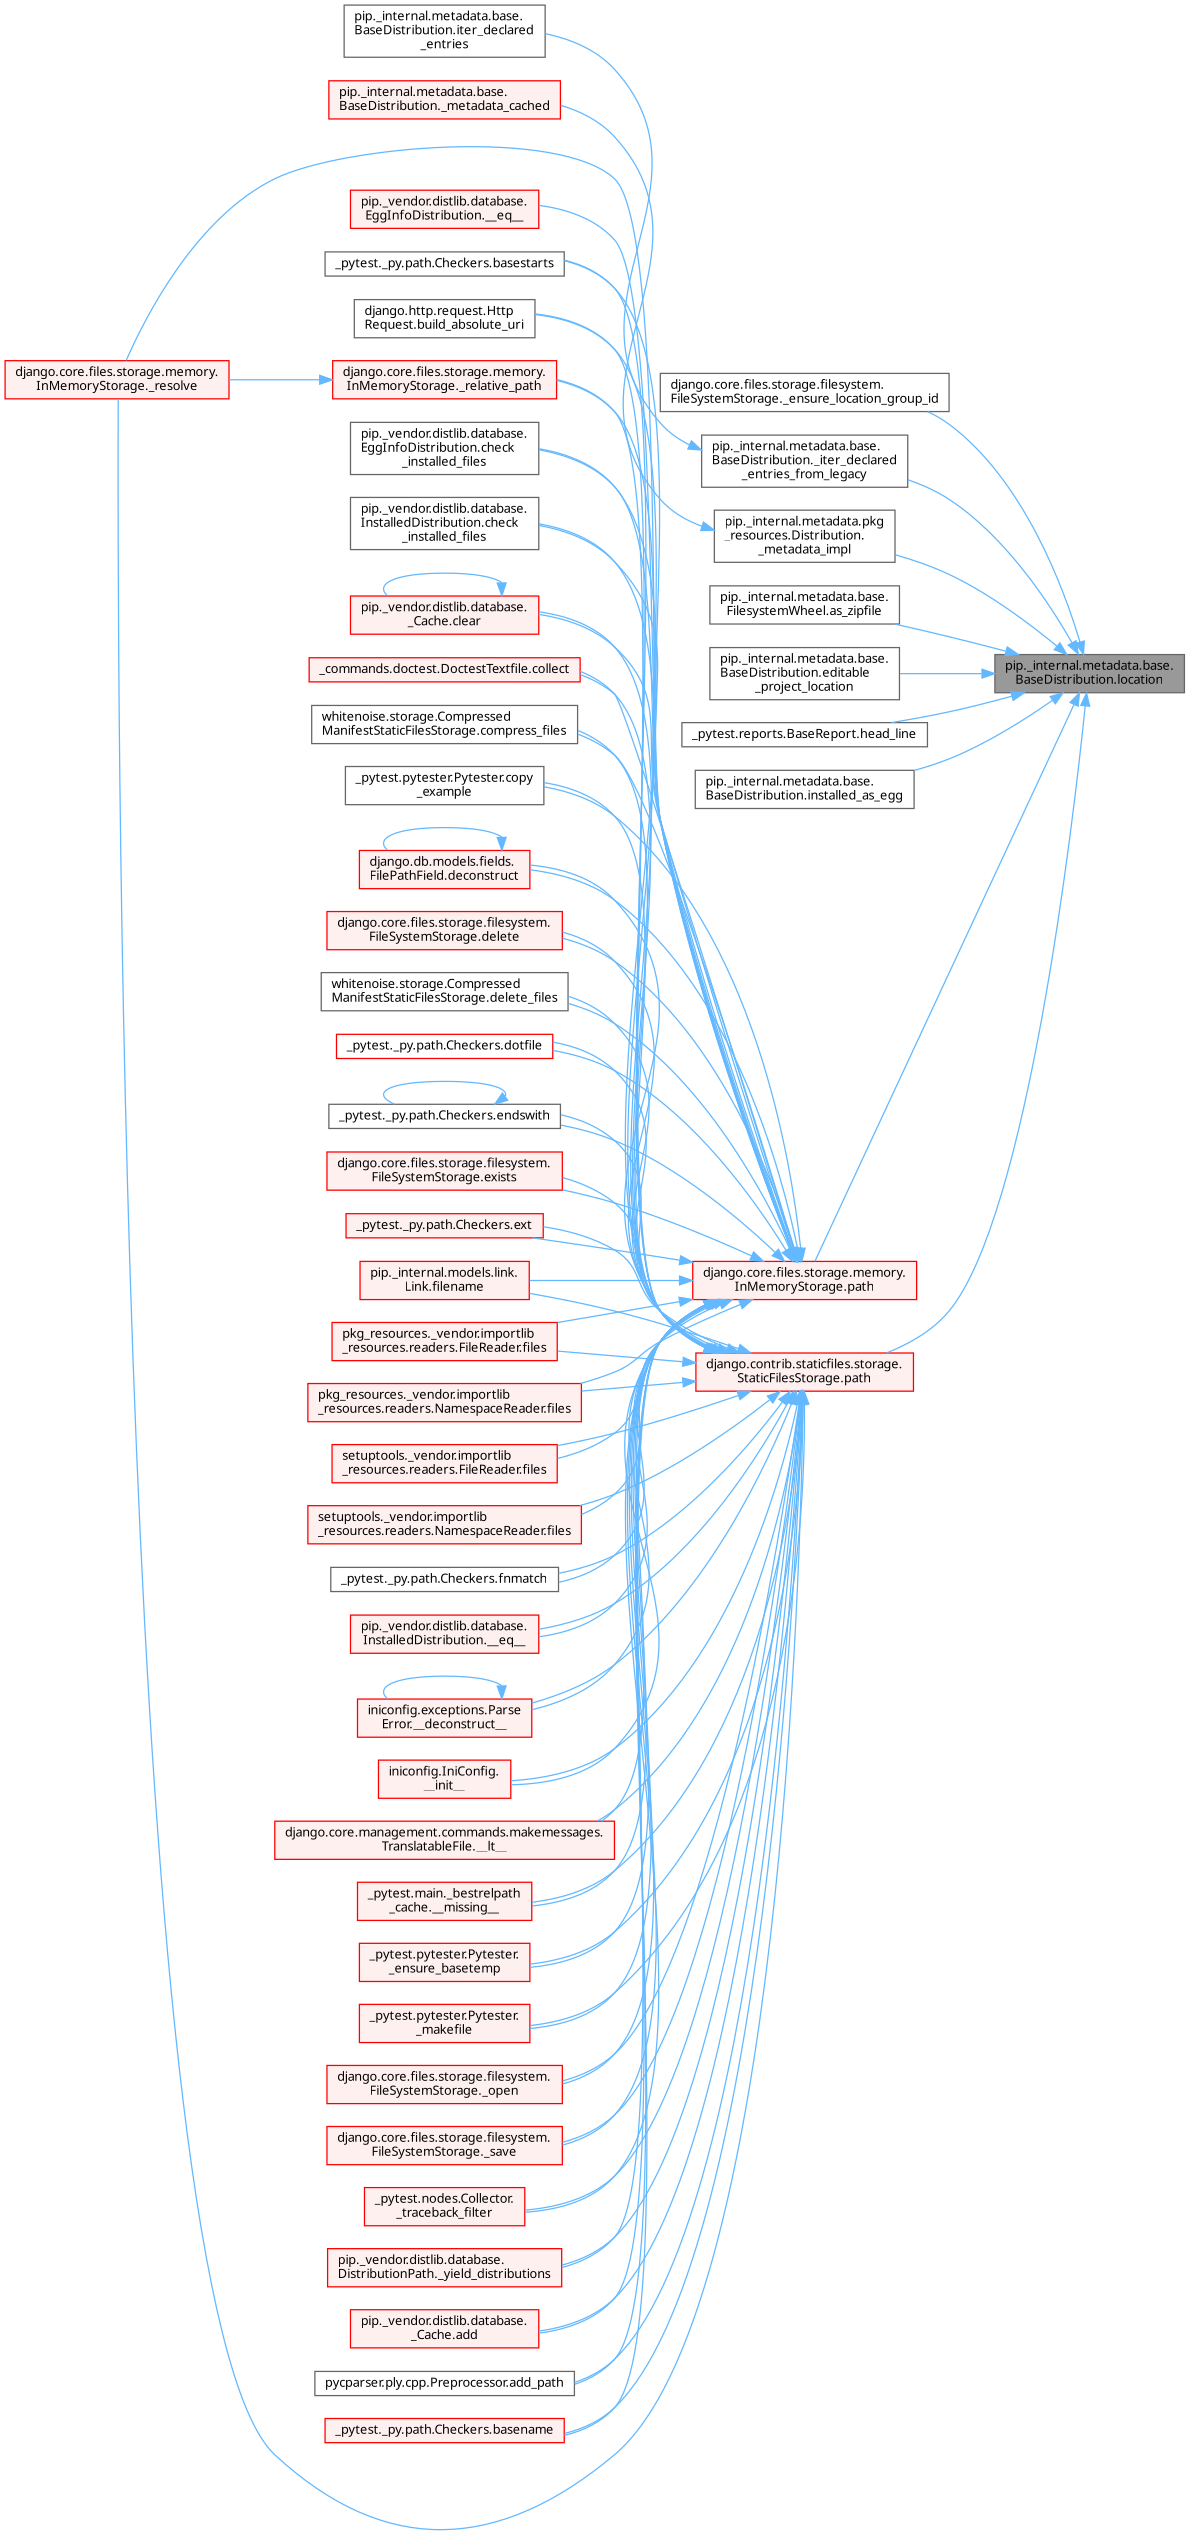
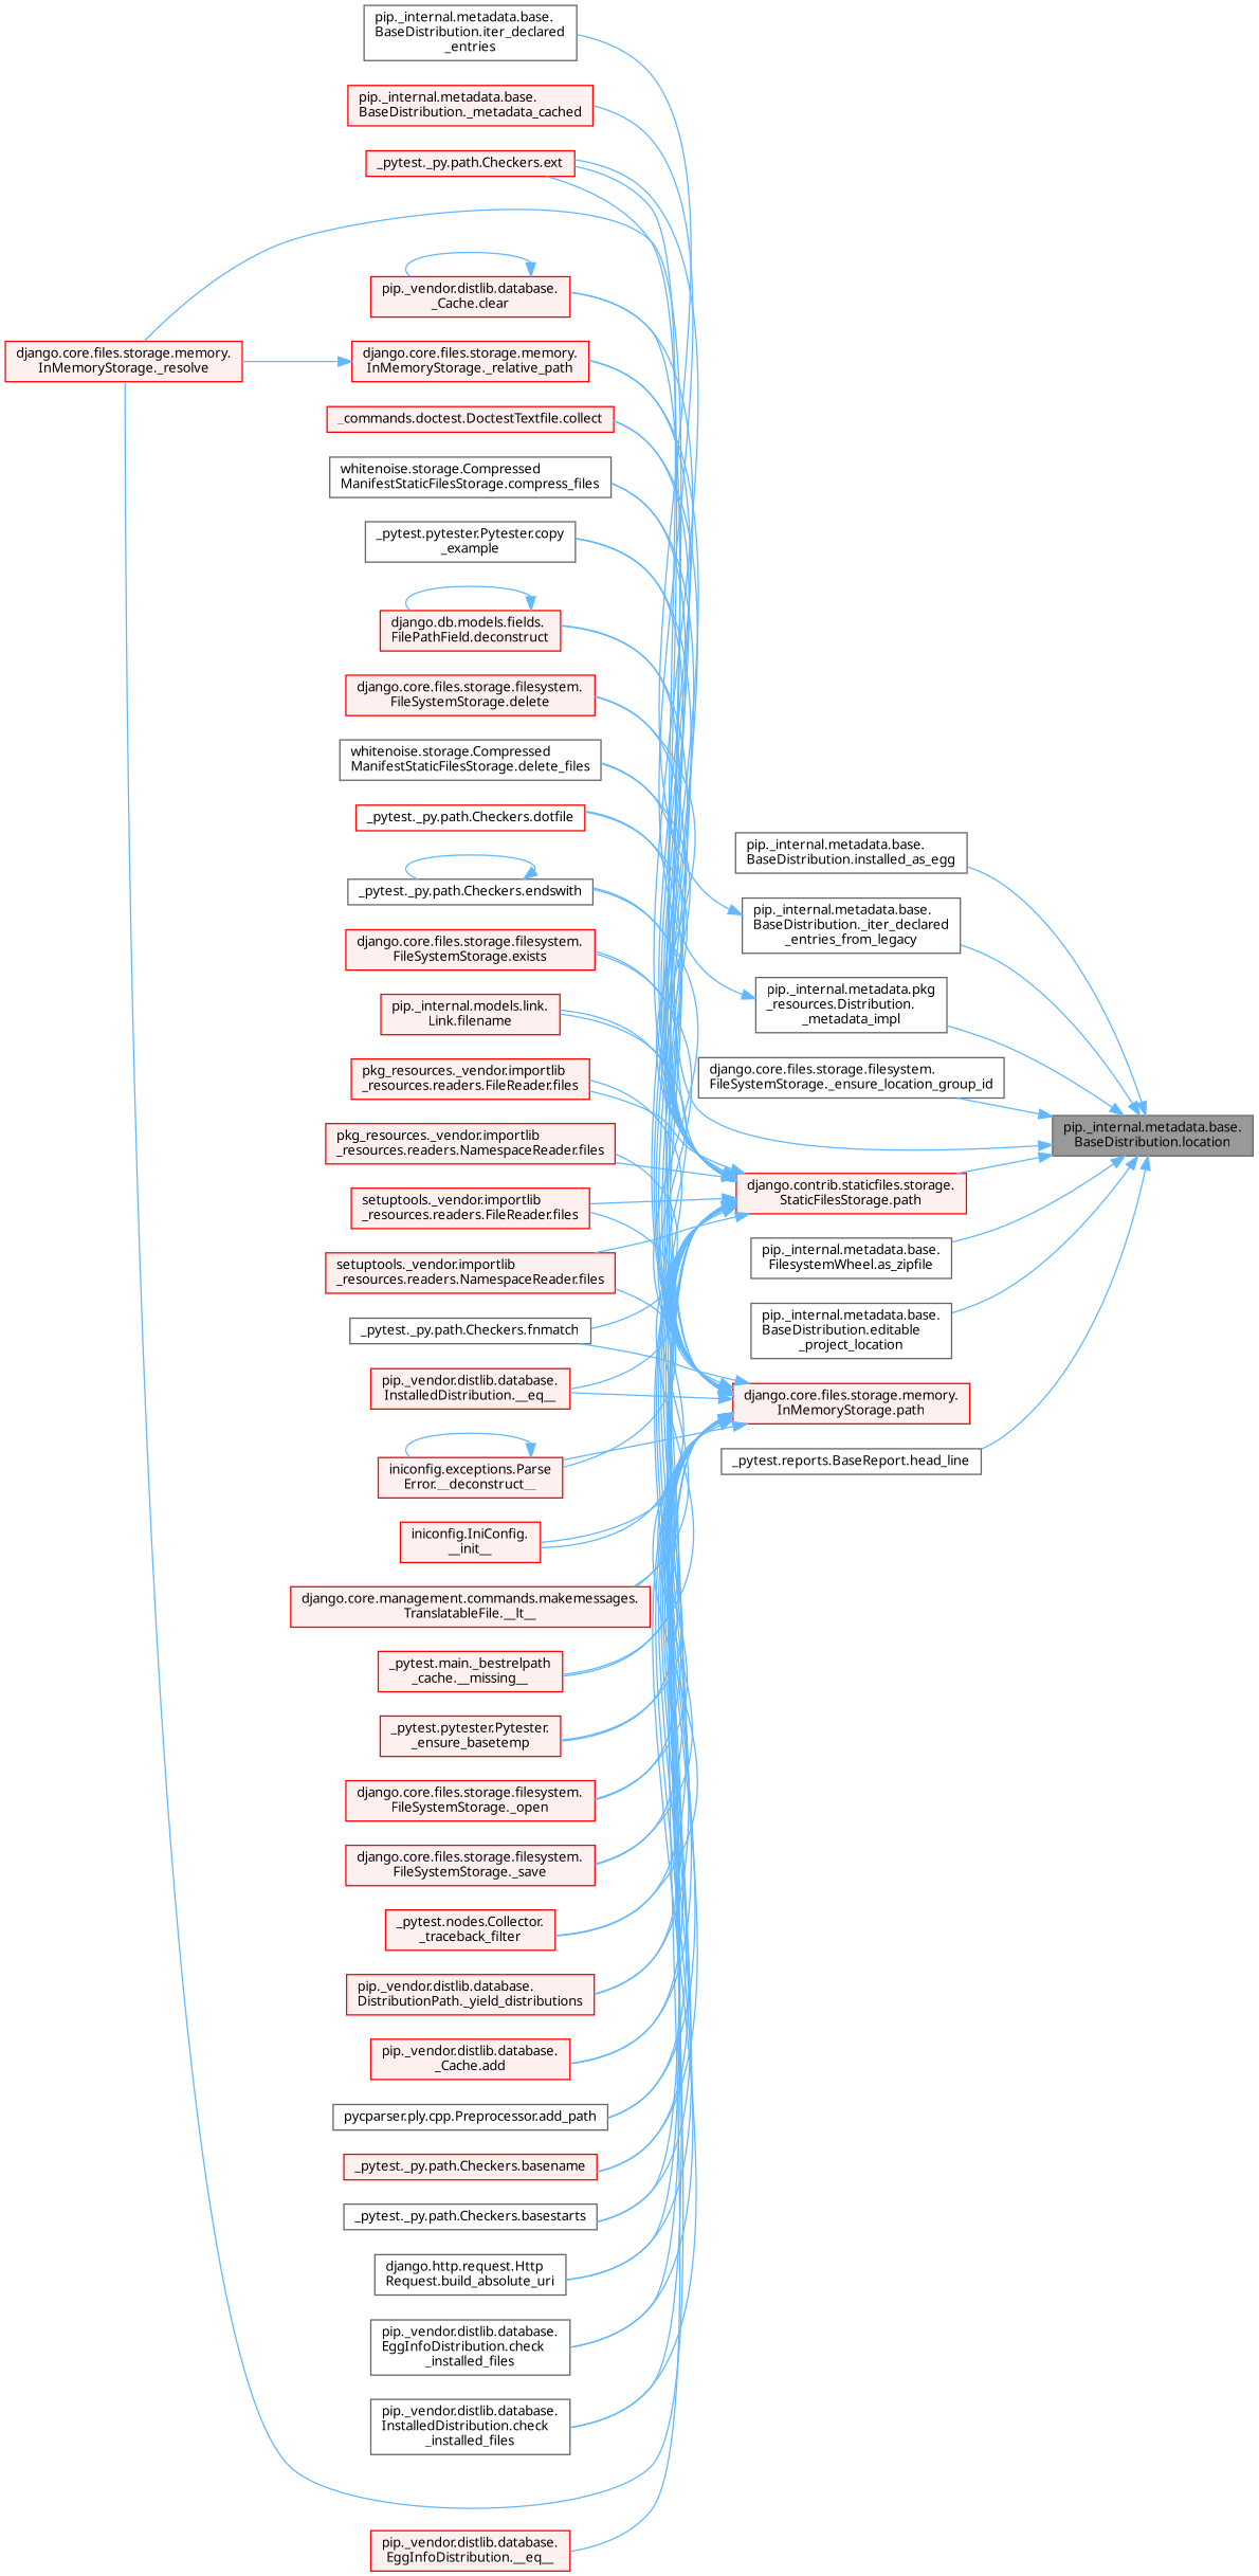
  digraph {
    fontname="Noto Sans"
    rankdir=RL
    node [color=red fillcolor="#FFF0F0" fontname="Noto Sans" fontsize=10 shape=box style=filled]
    edge [color=steelblue1 dir=back fontname="Noto Sans" fontsize=10 labelfontname=Helvetica labelfontsize=10 style=solid]
    n1 [color=gray40 fillcolor=grey60 fontcolor=black height=0.2 label="pip._internal.metadata.base.\lBaseDistribution.location" width=0.4]
    n2 [color=grey40 fillcolor=white height=0.2 label="django.core.files.storage.filesystem.\lFileSystemStorage._ensure_location_group_id" width=0.4]
    n3 [color=grey40 fillcolor=white height=0.2 label="pip._internal.metadata.base.\lBaseDistribution._iter_declared\l_entries_from_legacy" width=0.4]
    n4 [color=grey40 fillcolor=white height=0.2 label="pip._internal.metadata.pkg\l_resources.Distribution.\l_metadata_impl" width=0.4]
    n5 [color=grey40 fillcolor=white height=0.2 label="pip._internal.metadata.base.\lFilesystemWheel.as_zipfile" width=0.4]
    n6 [color=grey40 fillcolor=white height=0.2 label="pip._internal.metadata.base.\lBaseDistribution.editable\l_project_location" width=0.4]
    n7 [color=grey40 fillcolor=white height=0.2 label="_pytest.reports.BaseReport.head_line" width=0.4]
    n8 [color=grey40 fillcolor=white height=0.2 label="pip._internal.metadata.base.\lBaseDistribution.installed_as_egg" width=0.4]
    n9 [height=0.2 label="django.contrib.staticfiles.storage.\lStaticFilesStorage.path" width=0.4]
    n10 [height=0.2 label="django.core.files.storage.memory.\lInMemoryStorage.path" width=0.4]
    n11 [color=grey40 fillcolor=white height=0.2 label="pip._internal.metadata.base.\lBaseDistribution.iter_declared\l_entries" width=0.4]
    n12 [height=0.2 label="pip._internal.metadata.base.\lBaseDistribution._metadata_cached" width=0.4]
    n13 [height=0.2 label="pip._vendor.distlib.database.\lInstalledDistribution.__eq__" width=0.4]
    n14 [height=0.2 label="iniconfig.exceptions.Parse\lError.__deconstruct__" width=0.4]
    n15 [height=0.2 label="iniconfig.IniConfig.\l__init__" width=0.4]
    n16 [height=0.2 label="django.core.management.commands.makemessages.\lTranslatableFile.__lt__" width=0.4]
    n17 [height=0.2 label="_pytest.main._bestrelpath\l_cache.__missing__" width=0.4]
    n18 [height=0.2 label="_pytest.pytester.Pytester.\l_ensure_basetemp" width=0.4]
-   n19 [height=0.2 label="_pytest.pytester.Pytester.\l_makefile" width=0.4]
    n20 [height=0.2 label="django.core.files.storage.filesystem.\lFileSystemStorage._open" width=0.4]
    n21 [height=0.2 label="django.core.files.storage.memory.\lInMemoryStorage._relative_path" width=0.4]
    n22 [height=0.2 label="django.core.files.storage.memory.\lInMemoryStorage._resolve" width=0.4]
    n23 [height=0.2 label="django.core.files.storage.filesystem.\lFileSystemStorage._save" width=0.4]
    n24 [height=0.2 label="_pytest.nodes.Collector.\l_traceback_filter" width=0.4]
    n25 [height=0.2 label="pip._vendor.distlib.database.\lDistributionPath._yield_distributions" width=0.4]
    n26 [height=0.2 label="pip._vendor.distlib.database.\l_Cache.add" width=0.4]
    n27 [color=grey40 fillcolor=white height=0.2 label="pycparser.ply.cpp.Preprocessor.add_path" width=0.4]
    n28 [height=0.2 label="_pytest._py.path.Checkers.basename" width=0.4]
    n29 [color=grey40 fillcolor=white height=0.2 label="_pytest._py.path.Checkers.basestarts" width=0.4]
    n30 [color=grey40 fillcolor=white height=0.2 label="django.http.request.Http\lRequest.build_absolute_uri" width=0.4]
    n31 [color=grey40 fillcolor=white height=0.2 label="pip._vendor.distlib.database.\lEggInfoDistribution.check\l_installed_files" width=0.4]
    n32 [color=grey40 fillcolor=white height=0.2 label="pip._vendor.distlib.database.\lInstalledDistribution.check\l_installed_files" width=0.4]
    n33 [height=0.2 label="pip._vendor.distlib.database.\l_Cache.clear" width=0.4]
    n34 [height=0.2 label="_commands.doctest.DoctestTextfile.collect" width=0.4]
    n35 [color=grey40 fillcolor=white height=0.2 label="whitenoise.storage.Compressed\lManifestStaticFilesStorage.compress_files" width=0.4]
    n36 [color=grey40 fillcolor=white height=0.2 label="_pytest.pytester.Pytester.copy\l_example" width=0.4]
    n37 [height=0.2 label="django.db.models.fields.\lFilePathField.deconstruct" width=0.4]
    n38 [height=0.2 label="django.core.files.storage.filesystem.\lFileSystemStorage.delete" width=0.4]
    n39 [color=grey40 fillcolor=white height=0.2 label="whitenoise.storage.Compressed\lManifestStaticFilesStorage.delete_files" width=0.4]
    n40 [fillcolor=white height=0.2 label="_pytest._py.path.Checkers.dotfile" width=0.4]
    n41 [color=grey40 fillcolor=white height=0.2 label="_pytest._py.path.Checkers.endswith" width=0.4]
    n42 [height=0.2 label="django.core.files.storage.filesystem.\lFileSystemStorage.exists" width=0.4]
    n43 [height=0.2 label="_pytest._py.path.Checkers.ext" width=0.4]
    n44 [height=0.2 label="pip._internal.models.link.\lLink.filename" width=0.4]
    n45 [height=0.2 label="pkg_resources._vendor.importlib\l_resources.readers.FileReader.files" width=0.4]
    n46 [height=0.2 label="pkg_resources._vendor.importlib\l_resources.readers.NamespaceReader.files" width=0.4]
    n47 [height=0.2 label="setuptools._vendor.importlib\l_resources.readers.FileReader.files" width=0.4]
    n48 [height=0.2 label="setuptools._vendor.importlib\l_resources.readers.NamespaceReader.files" width=0.4]
    n49 [color=grey40 fillcolor=white height=0.2 label="_pytest._py.path.Checkers.fnmatch" width=0.4]
    n50 [height=0.2 label="pip._vendor.distlib.database.\lEggInfoDistribution.__eq__" width=0.4]
    n1 -> n2
    n1 -> n3
    n1 -> n4
    n1 -> n5
    n1 -> n6
    n1 -> n7
    n1 -> n8
    n1 -> n9
-   n1 -> n10
+   n1 -> n43
    n3 -> n11
    n4 -> n12
    n9 -> n13
    n9 -> n14
    n9 -> n15
    n9 -> n16
    n9 -> n17
    n9 -> n18
-   n9 -> n19
    n9 -> n20
    n9 -> n21
    n9 -> n22
    n9 -> n23
    n9 -> n24
    n9 -> n25
    n9 -> n26
    n9 -> n27
    n9 -> n28
    n9 -> n29
    n9 -> n30
    n9 -> n31
    n9 -> n32
    n9 -> n33
    n9 -> n34
    n9 -> n35
    n9 -> n36
    n9 -> n37
    n9 -> n38
    n9 -> n39
    n9 -> n40
    n9 -> n41
    n9 -> n42
    n9 -> n43
    n9 -> n44
    n9 -> n45
    n9 -> n46
    n9 -> n47
    n9 -> n48
    n9 -> n49
    n10 -> n13
    n10 -> n14
    n10 -> n15
    n10 -> n16
    n10 -> n17
    n10 -> n18
-   n10 -> n19
    n10 -> n20
    n10 -> n21
    n10 -> n22
    n10 -> n23
    n10 -> n24
    n10 -> n25
    n10 -> n26
    n10 -> n27
    n10 -> n28
    n10 -> n29
    n10 -> n30
    n10 -> n31
    n10 -> n32
    n10 -> n33
    n10 -> n34
    n10 -> n35
    n10 -> n36
    n10 -> n37
    n10 -> n38
    n10 -> n39
    n10 -> n40
    n10 -> n41
    n10 -> n42
    n10 -> n43
    n10 -> n44
    n10 -> n45
    n10 -> n46
    n10 -> n47
    n10 -> n48
    n10 -> n49
    n10 -> n50
    n14 -> n14
    n21 -> n22
    n33 -> n33
    n37 -> n37
    n41 -> n41
  }
